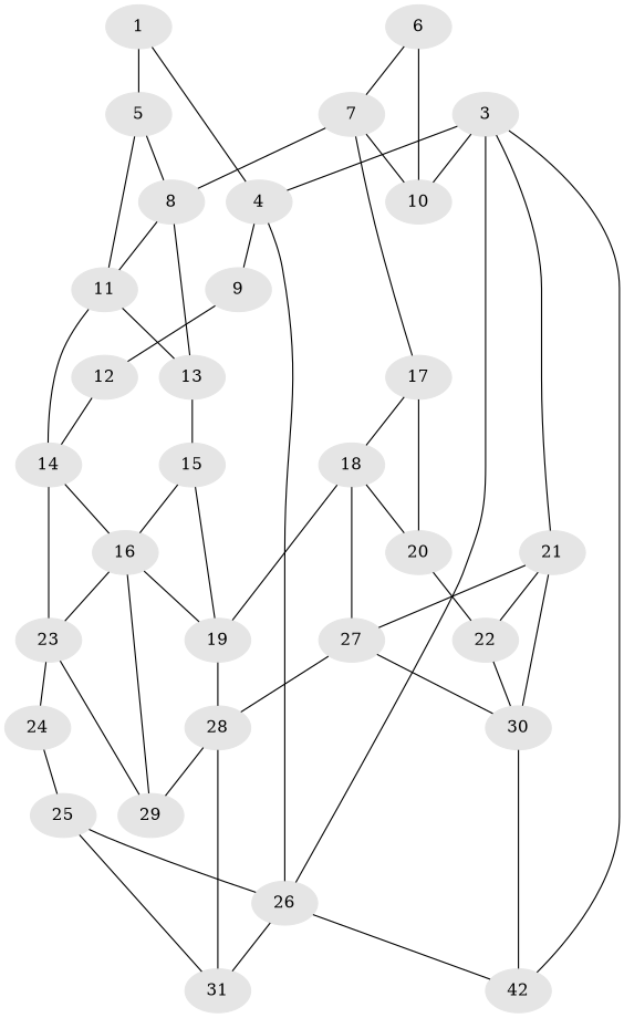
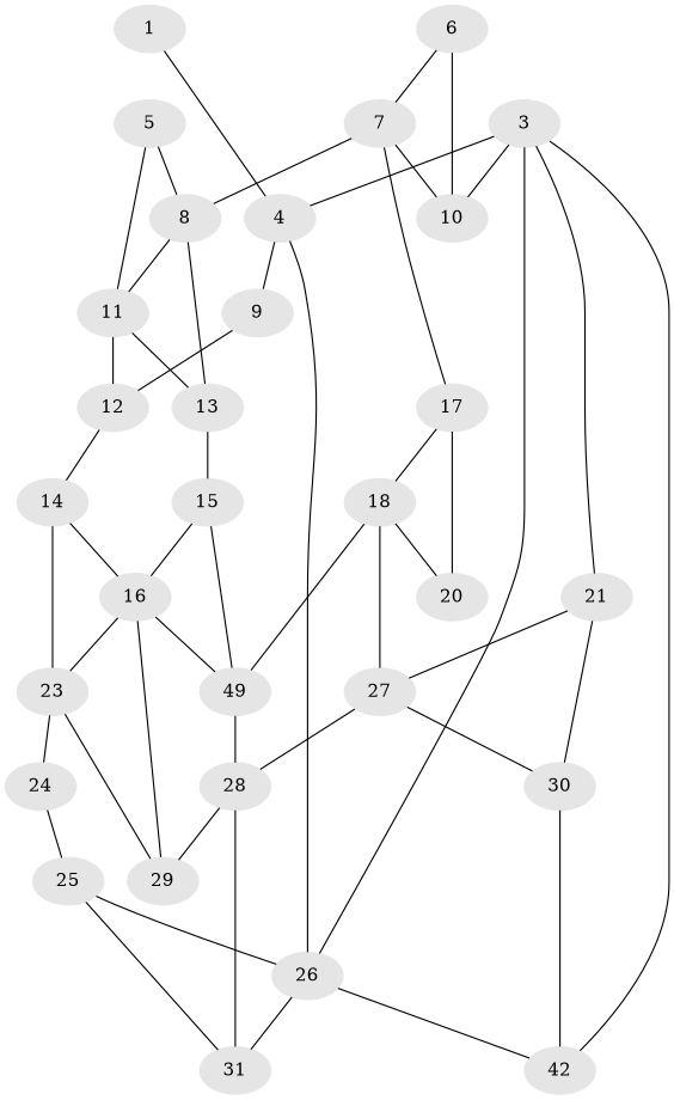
  graph {
    node [color=gray90 style=filled]
    edge [weight=1.0]
    1
    4
    5
    26
    9
    8
    11
    3
    10
    21
    n11 [label=42]
    6
    7
    27
-   22
    30
    31
    12
    13
    17
    18
    20
    15
    14
    16
    23
-   19
+   19 [label=49]
    29
    24
    28
    25
    1 -- 4
-   1 -- 5 [weight=2.0]
    4 -- 26
    4 -- 9 [weight=2.0]
    5 -- 8
    5 -- 11 [weight=2.0]
    26 -- n11
    26 -- 31
    9 -- 12
    8 -- 11
    8 -- 13 [weight=2.0]
-   11 -- 14 [weight=2.0]
+   11 -- 12 [weight=2.0]
    11 -- 13
    3 -- 4
    3 -- 26
    3 -- 10 [weight=2.0]
    3 -- 21
    3 -- n11
    21 -- 27
-   21 -- 22
    21 -- 30 [weight=2.0]
    6 -- 10 [weight=2.0]
    6 -- 7
    7 -- 8 [weight=2.0]
    7 -- 10
    7 -- 17 [weight=2.0]
    27 -- 30
    27 -- 28 [weight=2.0]
-   22 -- 30
    30 -- n11 [weight=2.0]
    12 -- 14
    13 -- 15
    17 -- 18
    17 -- 20 [weight=3.0]
    18 -- 27
    18 -- 20
    18 -- 19
-   20 -- 22 [weight=2.0]
    15 -- 16
    15 -- 19
    14 -- 16
    14 -- 23 [weight=2.0]
    16 -- 23
    16 -- 19
    16 -- 29 [weight=2.0]
    23 -- 29
    23 -- 24 [weight=2.0]
    19 -- 28
    24 -- 25 [weight=2.0]
    28 -- 31 [weight=2.0]
    28 -- 29
    25 -- 26 [weight=2.0]
    25 -- 31 [weight=2.0]
  }
